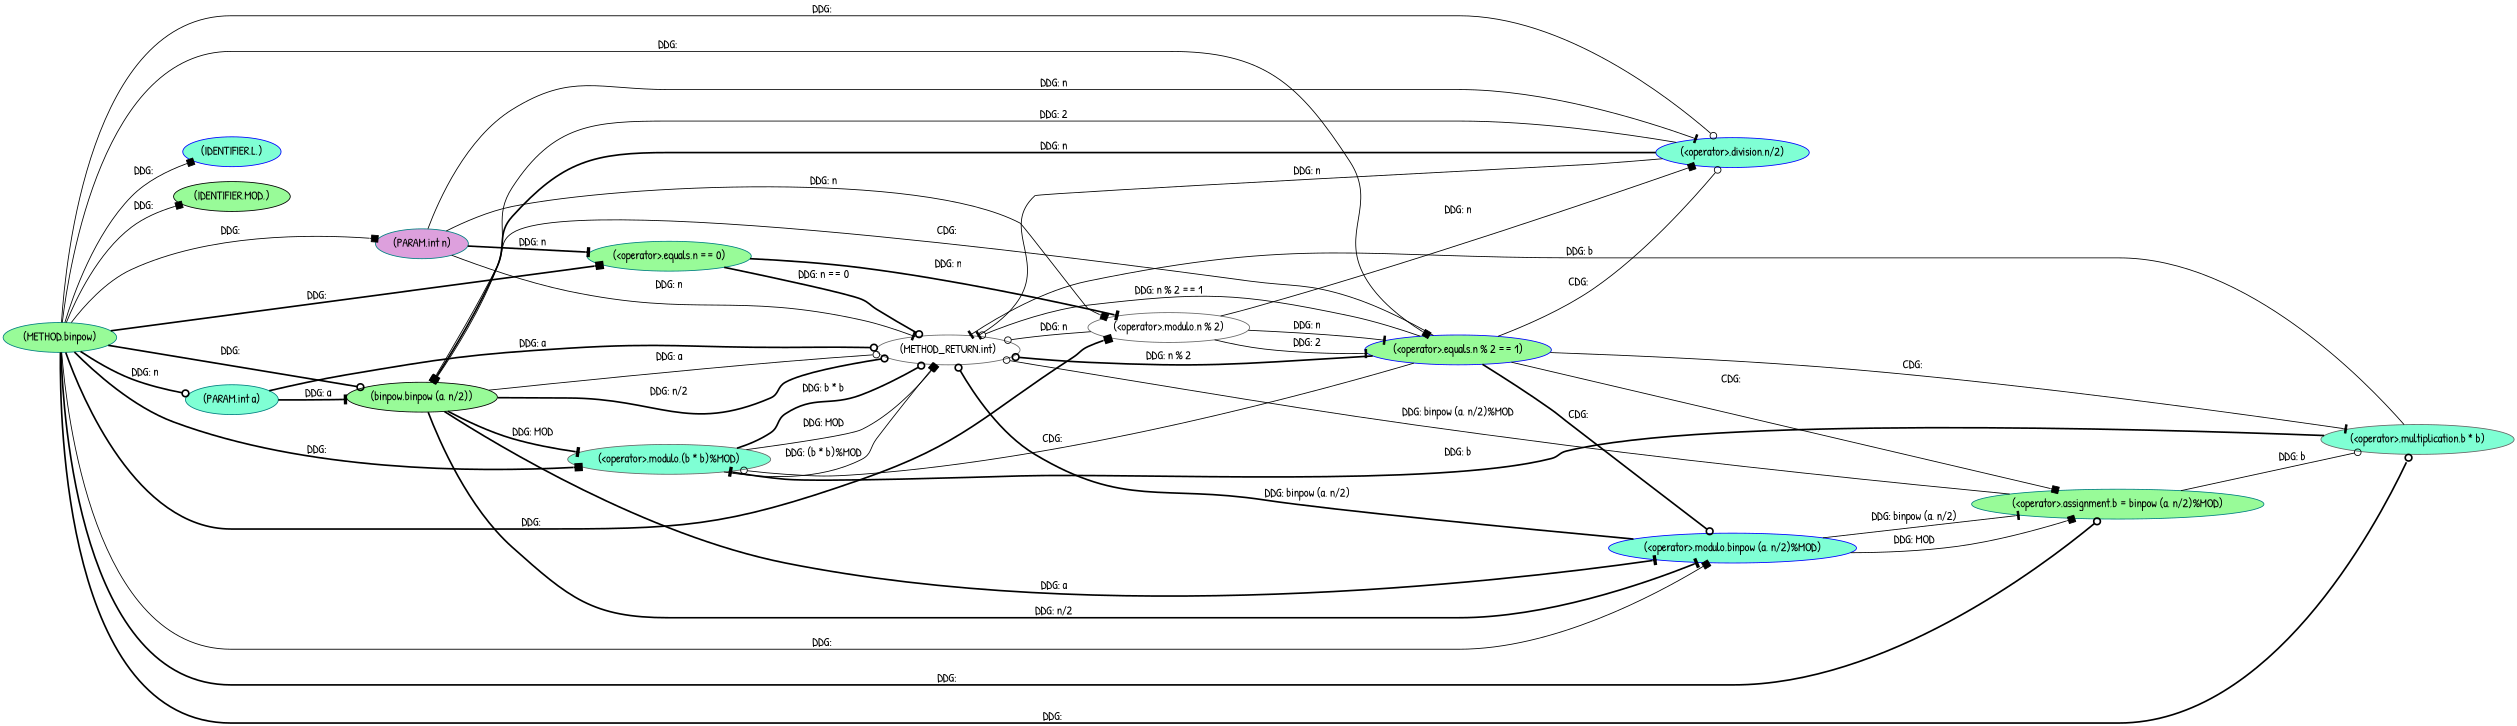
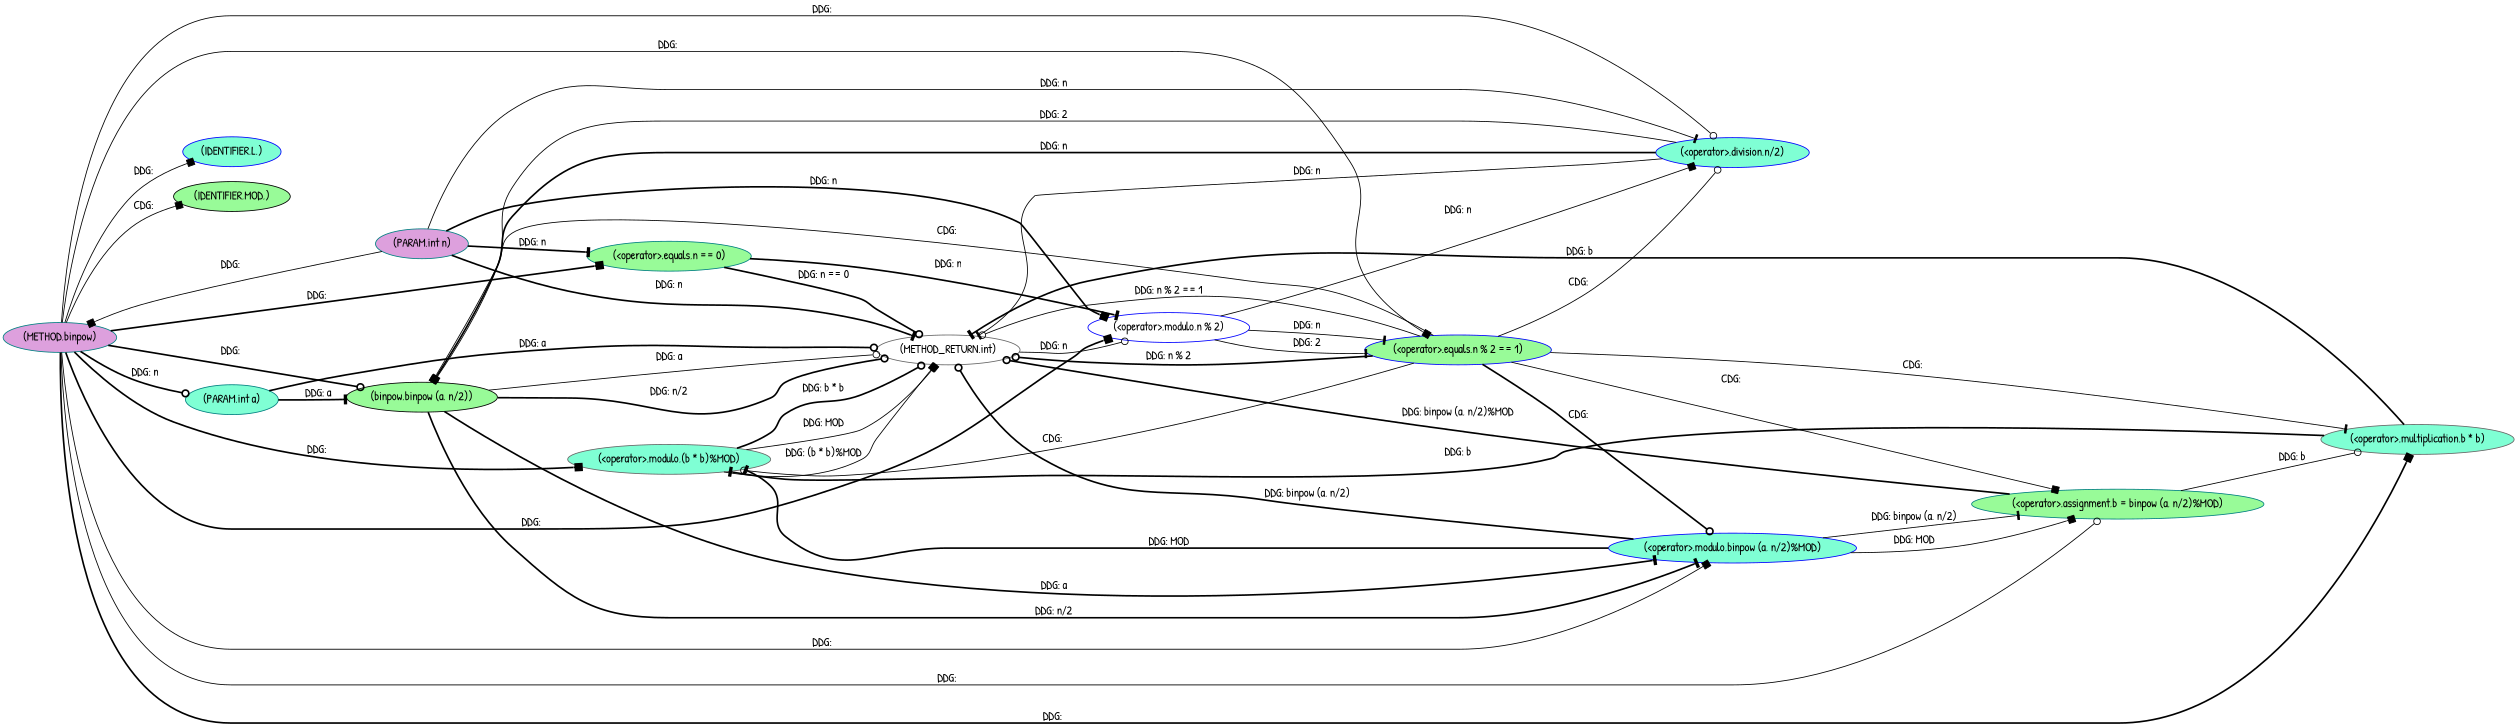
  digraph {
    fontname="Patrick Hand"
    rankdir=LR
    node [color=teal fillcolor=aquamarine fontname="Patrick Hand" style=filled]
    edge [arrowhead=odot fontname="Patrick Hand" style=solid]
-   n1 [fillcolor=palegreen label="(METHOD,binpow)"]
+   n1 [fillcolor=plum label="(METHOD,binpow)"]
    n2 [label="(PARAM,int a)"]
    n3 [fillcolor=plum label="(PARAM,int n)"]
    n4 [color=blue label="(IDENTIFIER,L,)"]
    n5 [color=black fillcolor=palegreen label="(IDENTIFIER,MOD,)"]
    n6 [fillcolor=palegreen label="(<operator>.equals,n == 0)"]
    n7 [color=blue fillcolor=palegreen label="(<operator>.equals,n % 2 == 1)"]
-   n8 [color=gray40 fillcolor=white label="(<operator>.modulo,n % 2)"]
+   n8 [color=blue fillcolor=white label="(<operator>.modulo,n % 2)"]
    n9 [fillcolor=palegreen label="(<operator>.assignment,b = binpow (a, n/2)%MOD)"]
    n10 [color=gray40 label="(<operator>.modulo,(b * b)%MOD)"]
    n11 [color=blue label="(<operator>.modulo,binpow (a, n/2)%MOD)"]
    n12 [color=black fillcolor=palegreen label="(binpow,binpow (a, n/2))"]
    n13 [color=gray40 label="(<operator>.multiplication,b * b)"]
    n14 [color=blue label="(<operator>.division,n/2)"]
    n15 [color=gray40 fillcolor=white label="(METHOD_RETURN,int)"]
    n1 -> n2 [label="DDG: n" style=bold]
-   n1 -> n3 [arrowhead=box label="DDG: "]
+   n3 -> n1 [arrowhead=box label="DDG: "]
    n1 -> n4 [arrowhead=box label="DDG: "]
-   n1 -> n5 [arrowhead=box label="DDG: "]
+   n1 -> n5 [arrowhead=box label="CDG: "]
    n1 -> n6 [arrowhead=box label="DDG: " style=bold]
    n1 -> n7 [arrowhead=box label="DDG: "]
    n1 -> n8 [arrowhead=box label="DDG: " style=bold]
-   n1 -> n9 [label="DDG: " style=bold]
+   n1 -> n9 [label="DDG: "]
    n1 -> n10 [arrowhead=box label="DDG: " style=bold]
    n1 -> n11 [arrowhead=box label="DDG: "]
    n1 -> n12 [label="DDG: " style=bold]
-   n1 -> n13 [label="DDG: " style=bold]
+   n1 -> n13 [arrowhead=box label="DDG: " style=bold]
    n1 -> n14 [label="DDG: "]
    n2 -> n12 [arrowhead=tee label="DDG: a" style=bold]
    n2 -> n15 [label="DDG: a" style=bold]
    n3 -> n6 [arrowhead=tee label="DDG: n" style=bold]
-   n3 -> n8 [arrowhead=box label="DDG: n"]
+   n3 -> n8 [arrowhead=box label="DDG: n" style=bold]
    n3 -> n14 [arrowhead=tee label="DDG: n"]
-   n3 -> n15 [arrowhead=tee label="DDG: n"]
+   n3 -> n15 [arrowhead=tee label="DDG: n" style=bold]
    n6 -> n8 [arrowhead=tee label="DDG: n" style=bold]
    n6 -> n15 [label="DDG: n == 0" style=bold]
    n7 -> n9 [arrowhead=box label="CDG: "]
    n7 -> n10 [label="CDG: "]
    n7 -> n11 [label="CDG: " style=bold]
    n7 -> n12 [arrowhead=box label="CDG: "]
    n7 -> n13 [arrowhead=tee label="CDG: "]
    n7 -> n14 [label="CDG: "]
    n7 -> n15 [label="DDG: n % 2" style=bold]
    n7 -> n15 [label="DDG: n % 2 == 1"]
    n8 -> n7 [arrowhead=tee label="DDG: 2"]
    n8 -> n7 [arrowhead=tee label="DDG: n"]
    n8 -> n14 [arrowhead=box label="DDG: n"]
-   n8 -> n15 [label="DDG: n"]
+   n15 -> n8 [label="DDG: n"]
    n9 -> n13 [label="DDG: b"]
-   n9 -> n15 [label="DDG: binpow (a, n/2)%MOD"]
+   n9 -> n15 [label="DDG: binpow (a, n/2)%MOD" style=bold]
    n10 -> n15 [label="DDG: b * b" style=bold]
    n10 -> n15 [arrowhead=box label="DDG: MOD"]
    n10 -> n15 [arrowhead=box label="DDG: (b * b)%MOD"]
    n11 -> n9 [arrowhead=tee label="DDG: binpow (a, n/2)"]
    n11 -> n9 [arrowhead=box label="DDG: MOD"]
-   n12 -> n10 [arrowhead=tee label="DDG: MOD" style=bold]
+   n11 -> n10 [arrowhead=tee label="DDG: MOD" style=bold]
    n11 -> n15 [label="DDG: binpow (a, n/2)" style=bold]
    n12 -> n11 [arrowhead=tee label="DDG: a" style=bold]
    n12 -> n11 [arrowhead=tee label="DDG: n/2" style=bold]
    n12 -> n15 [label="DDG: a"]
    n12 -> n15 [label="DDG: n/2" style=bold]
    n13 -> n10 [arrowhead=tee label="DDG: b" style=bold]
-   n13 -> n15 [arrowhead=tee label="DDG: b"]
+   n13 -> n15 [arrowhead=tee label="DDG: b" style=bold]
    n14 -> n12 [arrowhead=box label="DDG: n" style=bold]
    n14 -> n12 [label="DDG: 2"]
    n14 -> n15 [arrowhead=tee label="DDG: n"]
  }
